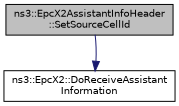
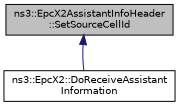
  digraph {
    rankdir=TB
    node [color=black fontname=Helvetica fontsize=10 shape=record style=filled]
    n1 [fillcolor=grey75 fontcolor=black height=0.2 label="ns3::EpcX2AssistantInfoHeader\l::SetSourceCellId" width=0.4]
    n2 [fillcolor=white height=0.2 label="ns3::EpcX2::DoReceiveAssistant\lInformation" width=0.4]
-   n2 -> n1 [color=midnightblue dir=back fontname=Helvetica fontsize=10 labelfontname=Helvetica labelfontsize=10 style=solid]
+   n1 -> n2 [color=midnightblue dir=back fontname=Helvetica fontsize=10 labelfontname=Helvetica labelfontsize=10 style=solid]
  }
